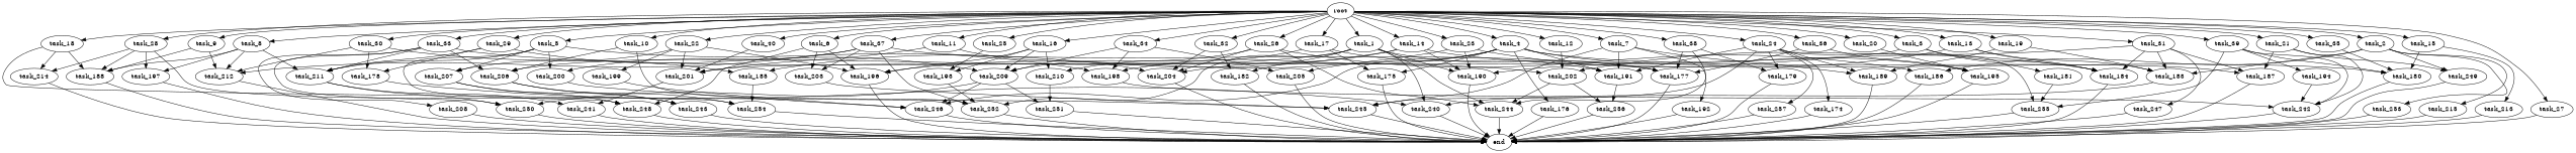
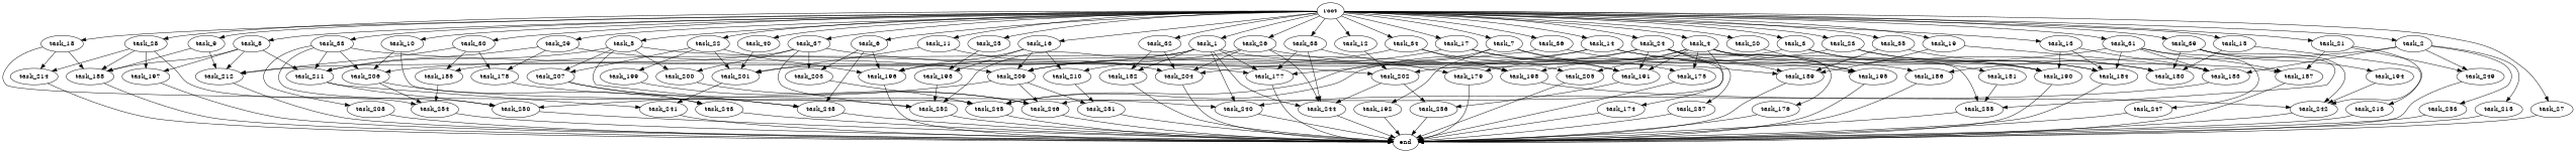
  digraph {
    fontname="DejaVu Serif"
    node [fontname="DejaVu Serif"]
    edge [fontname="DejaVu Serif"]
    task_8
    task_211
    task_188
    task_212
    task_197
    task_250
    task_241
    end
    task_252
    task_189
    task_17
    task_191
    task_210
    task_175
    task_256
    task_251
    task_204
    task_242
    task_35
    task_180
    task_26
    task_209
    task_186
    task_244
    task_246
    task_15
    task_213
    task_255
    task_206
    task_243
    task_254
    task_177
    task_33
    task_208
    task_202
    task_205
    task_176
    task_13
    task_183
    task_184
    task_190
    task_240
    task_22
    task_201
    task_196
    task_207
    task_199
    task_248
    task_5
    task_200
    task_198
    task_36
    task_195
    task_6
    task_203
    task_245
    task_7
    task_192
    task_30
    task_185
    task_178
    task_3
    task_181
    task_179
    task_187
    task_193
    task_215
    task_16
    task_214
    task_27
    task_253
    root
    task_12
    task_21
    task_18
    task_31
    task_9
    task_28
    task_29
    task_34
    task_39
    task_10
    task_2
    task_38
    task_14
    task_24
    task_19
    task_32
    task_25
    task_4
    task_40
    task_23
    task_37
    task_1
    task_20
    task_11
    task_249
    task_247
    task_194
    task_174
    task_257
    task_182
    task_8 -> task_211
    task_8 -> task_188
    task_8 -> task_212
    task_8 -> task_197
    task_211 -> task_250
    task_211 -> task_241
    task_188 -> end
    task_212 -> end
    task_197 -> end
    task_250 -> end
    task_241 -> end
    task_252 -> end
    task_189 -> end
    task_17 -> task_191
    task_17 -> task_210
    task_17 -> task_175
    task_191 -> task_256
    task_210 -> task_251
    task_175 -> end
    task_256 -> end
    task_251 -> end
    task_204 -> end
    task_242 -> end
+   task_35 -> task_189
    task_35 -> task_180
-   task_180 -> end
    task_26 -> task_204
    task_26 -> task_209
    task_26 -> task_186
    task_26 -> task_244
    task_209 -> task_250
    task_209 -> task_251
    task_209 -> task_246
    task_186 -> end
    task_244 -> end
    task_246 -> end
    task_15 -> task_180
    task_15 -> task_213
    task_213 -> end
    task_255 -> end
    task_206 -> task_243
    task_206 -> task_254
    task_243 -> end
    task_254 -> end
    task_177 -> end
    task_33 -> task_211
    task_33 -> task_250
    task_33 -> task_206
    task_33 -> task_208
    task_33 -> task_202
    task_208 -> end
    task_202 -> task_256
    task_202 -> task_244
    task_205 -> end
    task_176 -> end
    task_13 -> task_183
    task_13 -> task_184
    task_13 -> task_190
    task_183 -> task_240
    task_184 -> end
    task_190 -> end
    task_240 -> end
    task_22 -> task_201
    task_22 -> task_196
    task_22 -> task_207
    task_22 -> task_199
    task_201 -> task_241
    task_196 -> end
    task_207 -> task_243
    task_207 -> task_248
    task_199 -> task_246
    task_248 -> end
    task_5 -> task_211
    task_5 -> task_207
    task_5 -> task_248
    task_5 -> task_200
    task_5 -> task_198
    task_200 -> task_246
    task_198 -> task_242
    task_36 -> task_177
    task_36 -> task_195
    task_195 -> end
    task_6 -> task_196
    task_6 -> task_248
    task_6 -> task_203
    task_203 -> task_245
    task_245 -> end
    task_7 -> task_189
    task_7 -> task_191
    task_7 -> task_245
    task_7 -> task_192
    task_192 -> end
    task_30 -> task_212
    task_30 -> task_185
    task_30 -> task_178
    task_185 -> task_254
    task_178 -> task_240
    task_3 -> task_184
    task_3 -> task_201
    task_3 -> task_181
    task_181 -> task_255
    task_179 -> end
    task_187 -> end
    task_193 -> task_252
    task_215 -> end
    task_16 -> task_210
    task_16 -> task_209
    task_16 -> task_196
    task_16 -> task_193
    task_214 -> end
    task_27 -> end
    task_253 -> end
    root -> task_8
    root -> task_17
    root -> task_35
    root -> task_26
    root -> task_15
    root -> task_33
    root -> task_13
    root -> task_22
    root -> task_5
    root -> task_36
    root -> task_6
    root -> task_7
    root -> task_30
    root -> task_3
    root -> task_16
    root -> task_27
    root -> task_12
    root -> task_21
    root -> task_18
    root -> task_31
    root -> task_9
    root -> task_28
    root -> task_29
    root -> task_34
    root -> task_39
    root -> task_10
    root -> task_2
    root -> task_38
    root -> task_14
    root -> task_24
    root -> task_19
    root -> task_32
    root -> task_25
    root -> task_4
    root -> task_40
    root -> task_23
    root -> task_37
    root -> task_1
    root -> task_20
    root -> task_11
    task_12 -> task_202
    task_21 -> task_242
    task_21 -> task_187
    task_21 -> task_249
    task_18 -> task_188
    task_18 -> task_245
    task_18 -> task_214
    task_31 -> task_202
    task_31 -> task_183
    task_31 -> task_184
    task_31 -> task_187
    task_31 -> task_247
    task_9 -> task_188
    task_9 -> task_212
    task_28 -> task_188
    task_28 -> task_197
    task_28 -> task_254
    task_28 -> task_214
    task_29 -> task_211
    task_29 -> task_209
    task_29 -> task_178
    task_34 -> task_209
    task_34 -> task_205
    task_34 -> task_198
    task_39 -> task_242
    task_39 -> task_180
    task_39 -> task_255
    task_39 -> task_194
    task_10 -> task_252
    task_10 -> task_206
    task_2 -> task_186
    task_2 -> task_183
    task_2 -> task_215
    task_2 -> task_253
    task_2 -> task_249
    task_38 -> task_244
    task_38 -> task_177
    task_38 -> task_179
    task_14 -> task_204
    task_14 -> task_180
    task_14 -> task_190
    task_14 -> task_185
    task_24 -> task_189
    task_24 -> task_191
    task_24 -> task_255
    task_24 -> task_245
    task_24 -> task_179
    task_24 -> task_174
    task_24 -> task_257
    task_19 -> task_189
    task_19 -> task_183
    task_32 -> task_204
    task_32 -> task_182
    task_25 -> task_193
    task_4 -> task_191
    task_4 -> task_175
    task_4 -> task_246
    task_4 -> task_205
    task_4 -> task_176
    task_4 -> task_198
    task_4 -> task_195
    task_4 -> task_187
    task_40 -> task_201
    task_23 -> task_184
    task_23 -> task_190
    task_23 -> task_196
    task_37 -> task_212
    task_37 -> task_252
    task_37 -> task_177
    task_37 -> task_200
    task_37 -> task_203
    task_1 -> task_252
    task_1 -> task_244
    task_1 -> task_206
    task_1 -> task_177
    task_1 -> task_190
    task_1 -> task_240
    task_1 -> task_182
    task_20 -> task_195
    task_11 -> task_204
    task_11 -> task_201
    task_249 -> end
    task_247 -> end
    task_194 -> task_242
    task_174 -> end
    task_257 -> end
    task_182 -> end
  }
